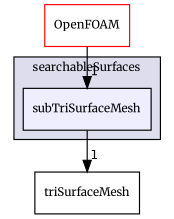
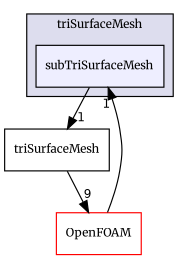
  digraph {
    compound=true
    fontname=Merriweather
    node [fontname=Merriweather fontsize=10 shape=box]
    edge [fontname=Merriweather headlabel=1 labeldistance=1.5 labelfontname=Helvetica labelfontsize=10]
    n1 [fillcolor="#eeeeff" label=subTriSurfaceMesh pencolor=black style=filled]
    n2 [label=triSurfaceMesh]
    n3 [color=red label=OpenFOAM]
    subgraph cluster_1 {
      bgcolor="#ddddee"
      fontsize=10
-     label=searchableSurfaces
+     label=triSurfaceMesh
      pencolor=black
      n1
    }
    n1 -> n2
+   n2 -> n3 [headlabel=9]
    n3 -> n1
  }
